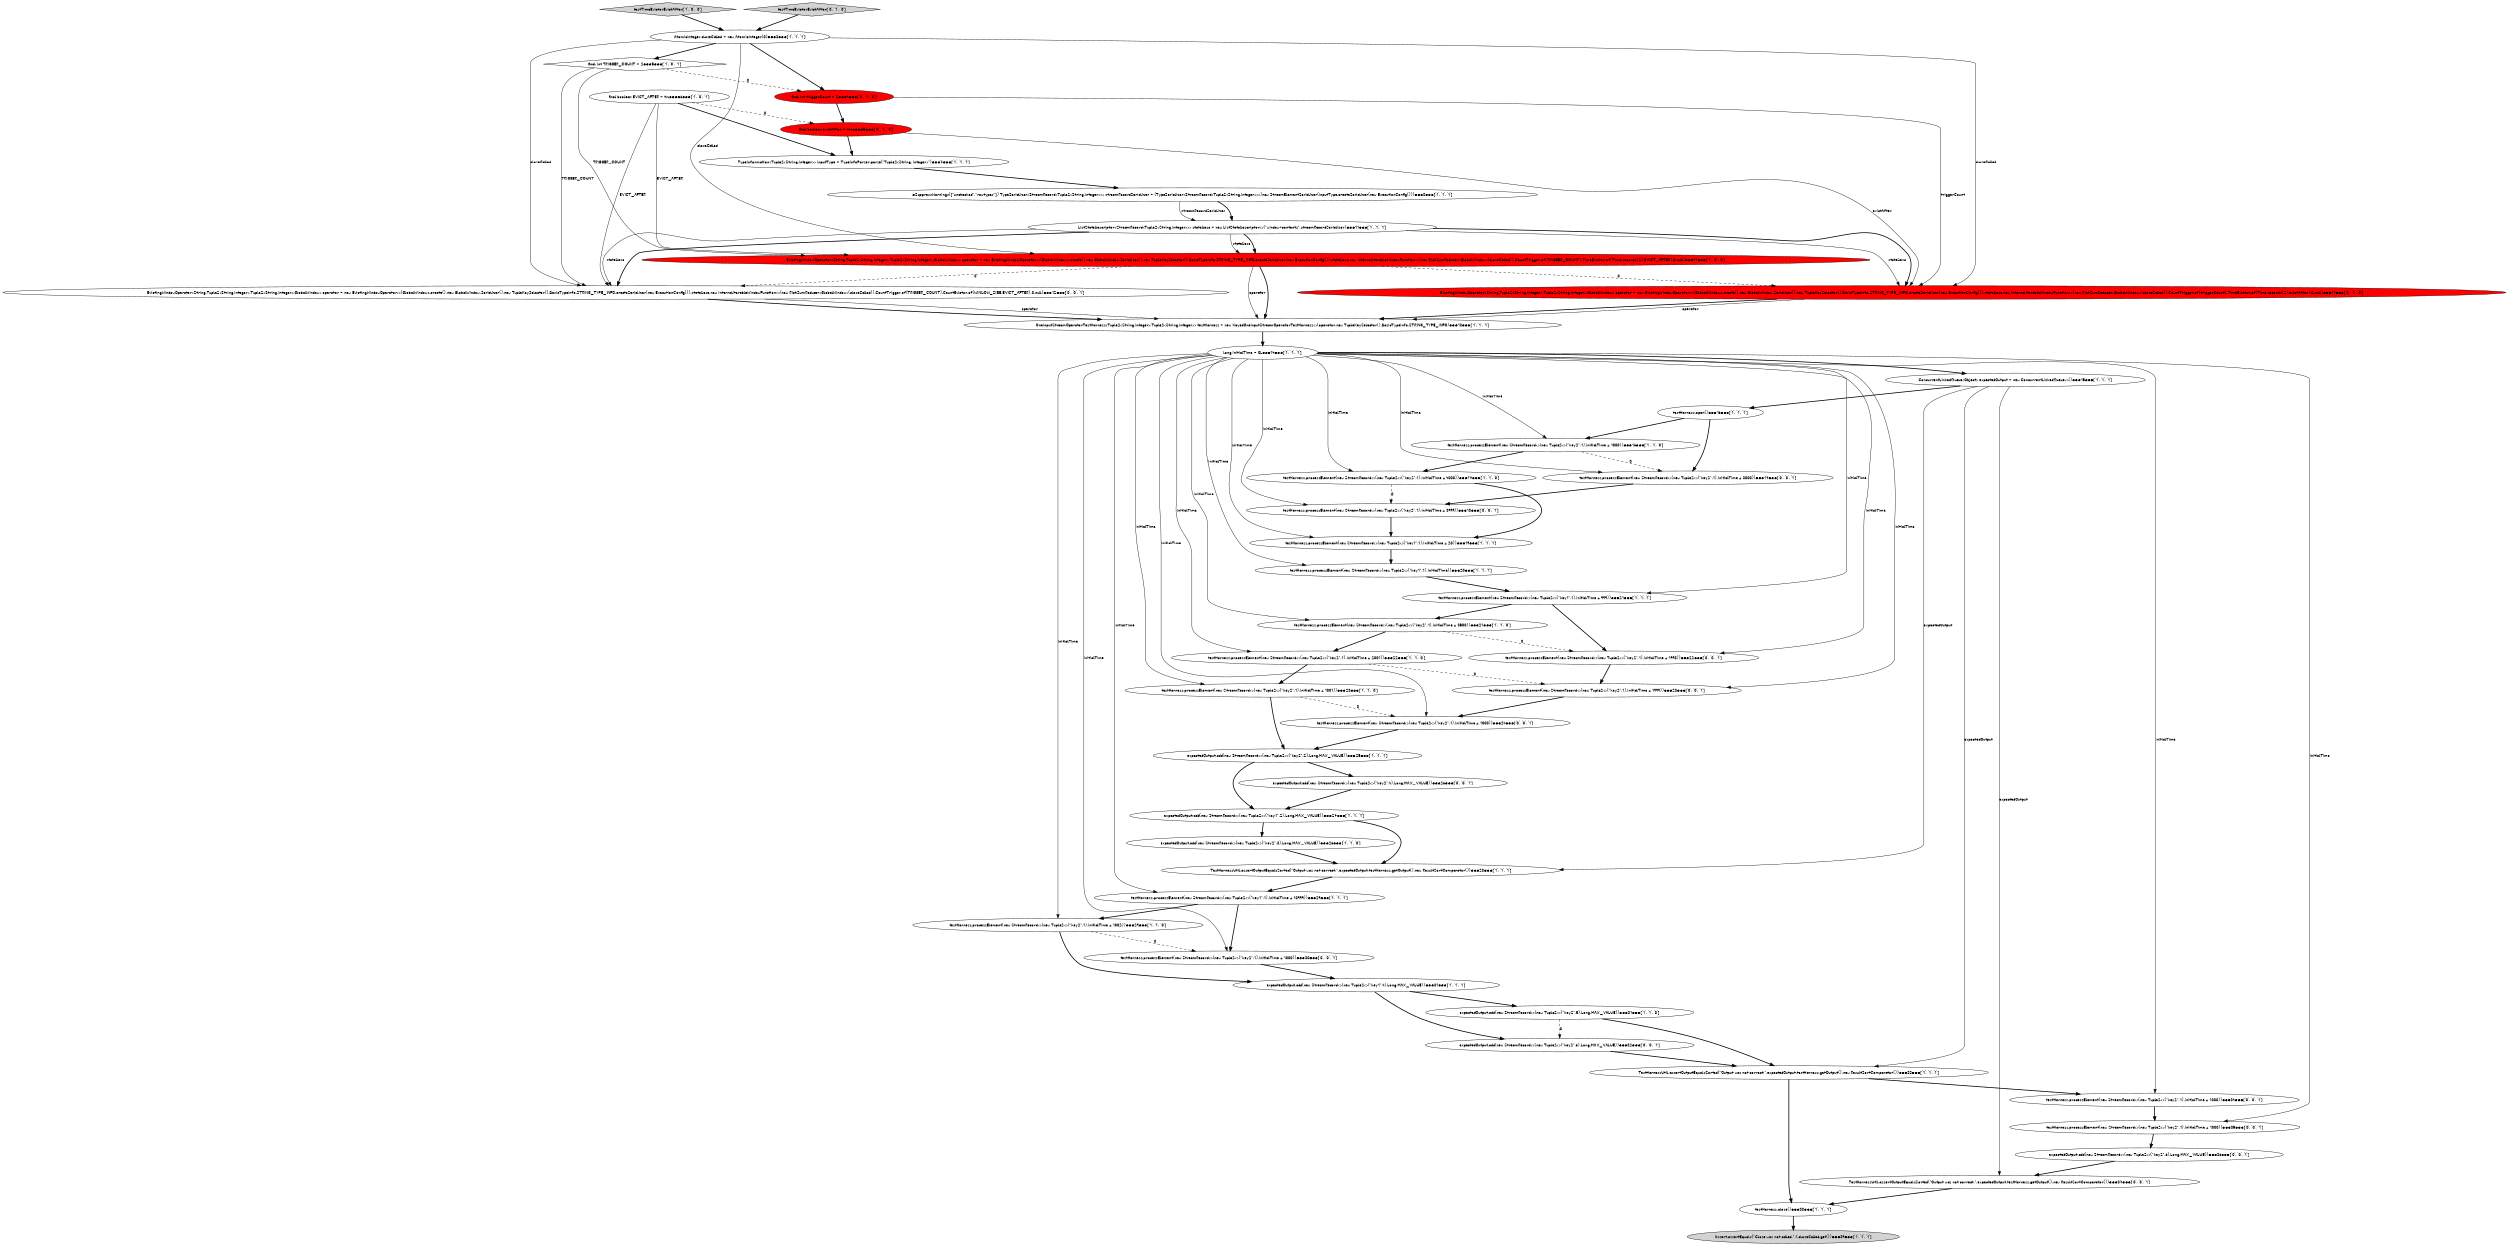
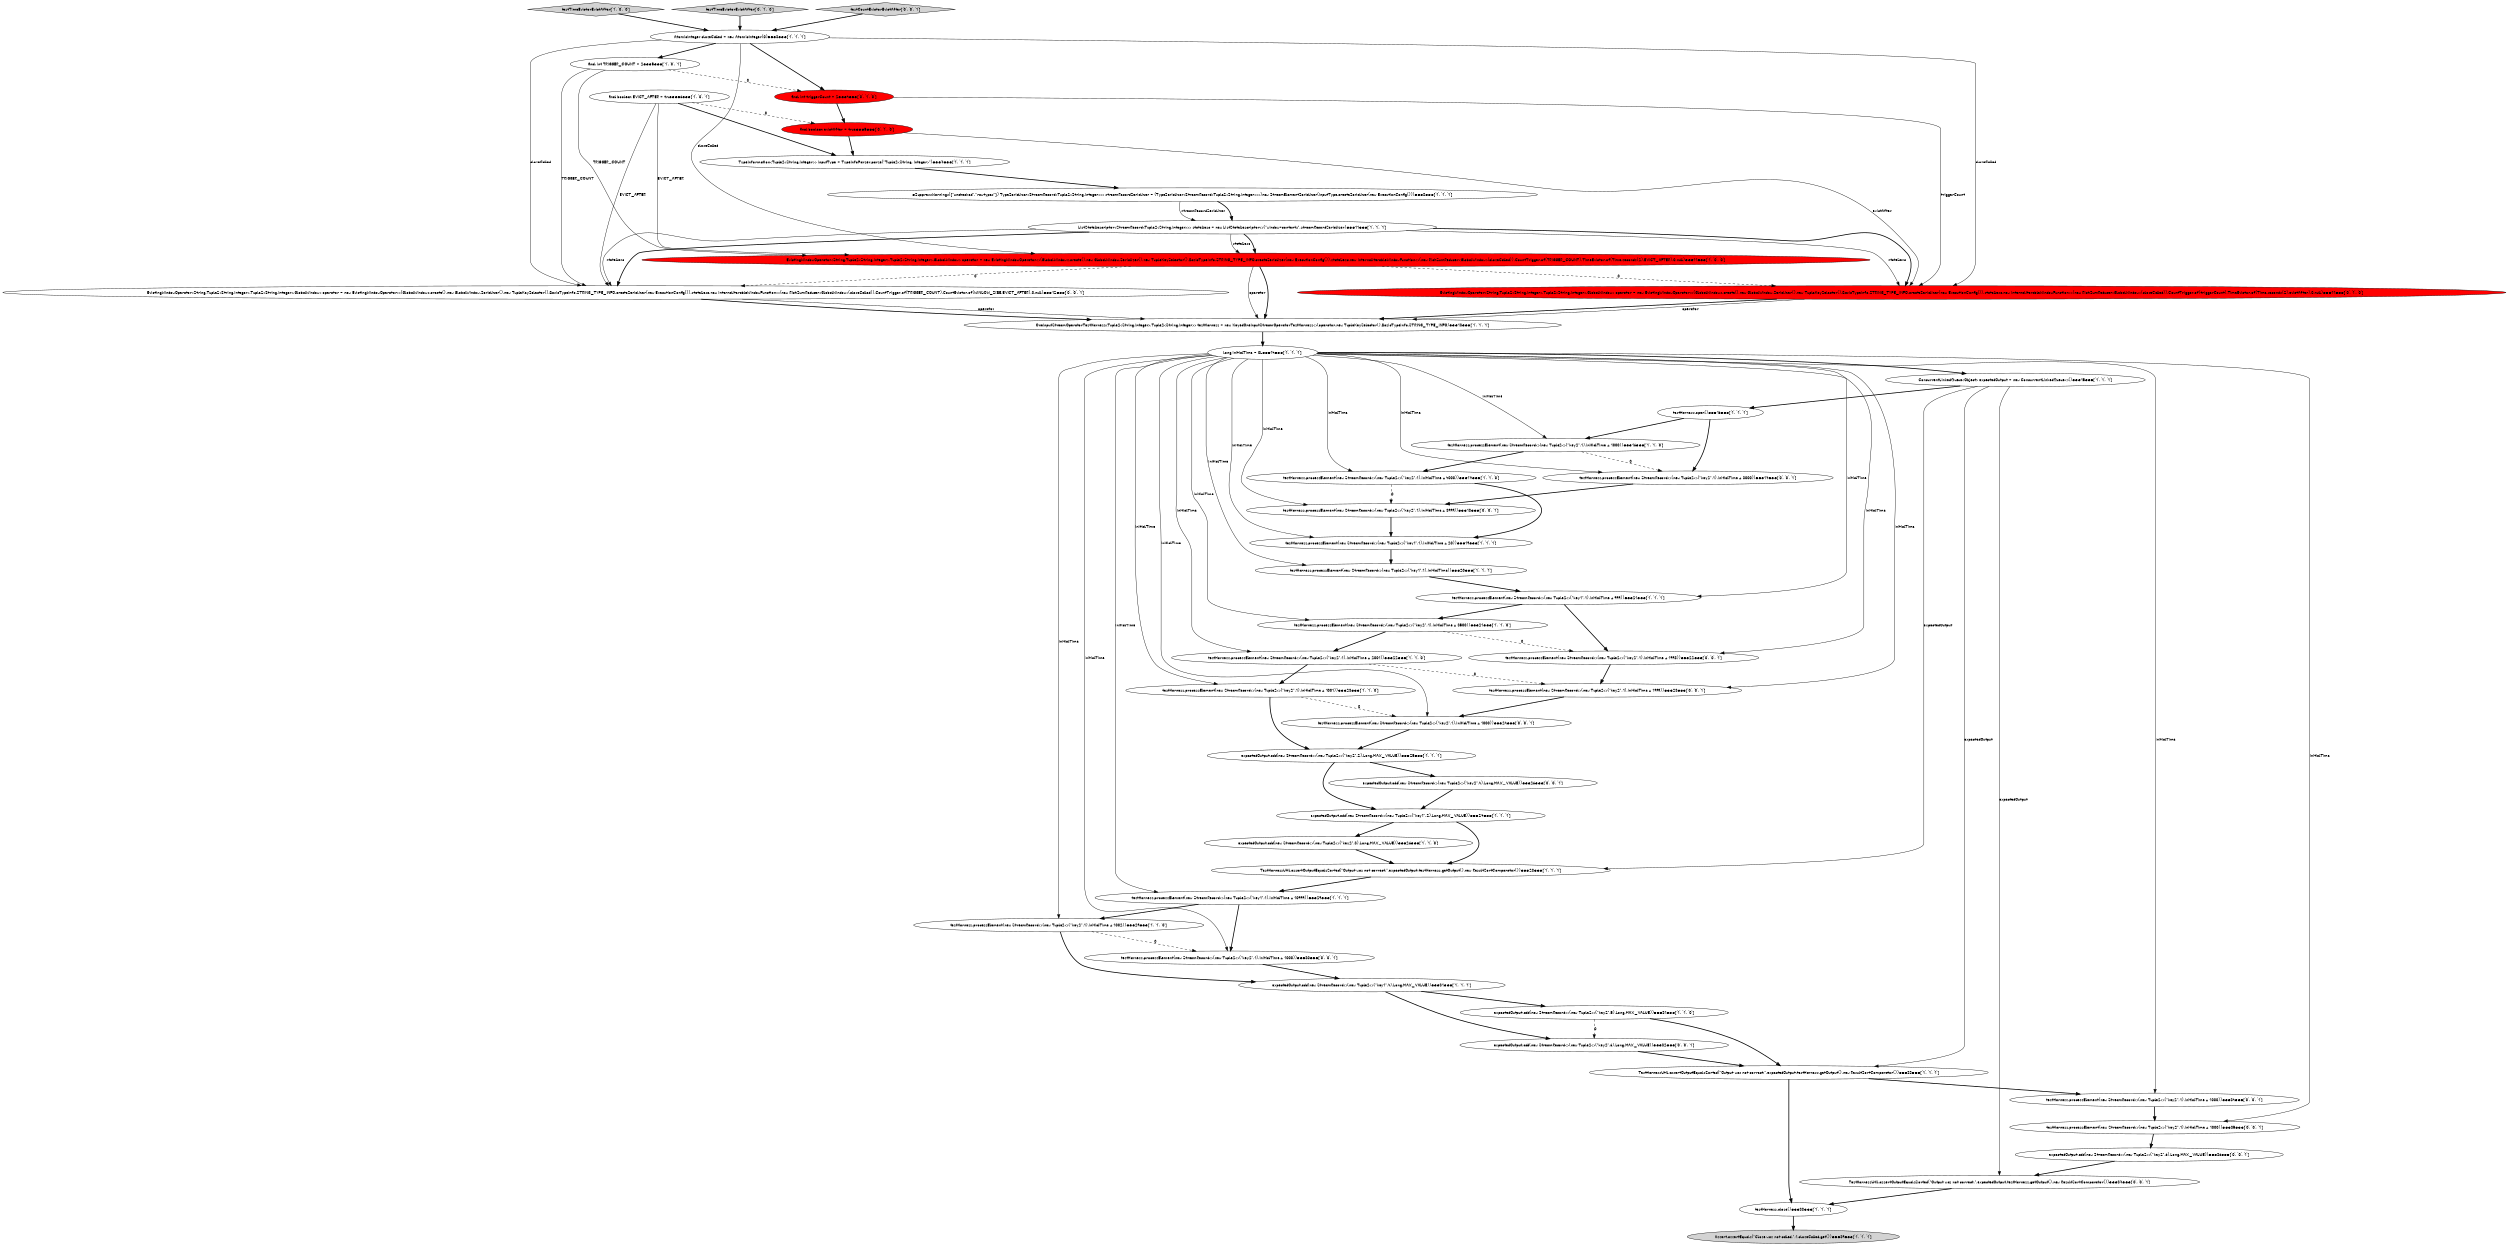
  digraph {
    fontname="Patrick Hand"
    node [fillcolor=white fontname="Patrick Hand" shape=ellipse style=filled]
    edge [fontname="Patrick Hand" style=bold]
    n1 [label="testHarness.processElement(new StreamRecord<>(new Tuple2<>(\"key1\",1),initialTime))@@@20@@@['1', '1', '1']"]
    n2 [label="testHarness.processElement(new StreamRecord<>(new Tuple2<>(\"key1\",1),initialTime + 999))@@@21@@@['1', '1', '1']"]
    n3 [label="testHarness.processElement(new StreamRecord<>(new Tuple2<>(\"key2\",1),initialTime + 3500))@@@21@@@['1', '1', '0']"]
    n4 [label="testHarness.processElement(new StreamRecord<>(new Tuple2<>(\"key2\",1),initialTime + 1998))@@@22@@@['0', '0', '1']"]
    n5 [fillcolor=red label="EvictingWindowOperator<String,Tuple2<String,Integer>,Tuple2<String,Integer>,GlobalWindow> operator = new EvictingWindowOperator<>(GlobalWindows.create(),new GlobalWindow.Serializer(),new TupleKeySelector(),BasicTypeInfo.STRING_TYPE_INFO.createSerializer(new ExecutionConfig()),stateDesc,new InternalIterableWindowFunction<>(new RichSumReducer<GlobalWindow>(closeCalled)),CountTrigger.of(triggerCount),TimeEvictor.of(Time.seconds(2),evictAfter),0,null)@@@11@@@['0', '1', '0']"]
    n6 [label="OneInputStreamOperatorTestHarness<Tuple2<String,Integer>,Tuple2<String,Integer>> testHarness = new KeyedOneInputStreamOperatorTestHarness<>(operator,new TupleKeySelector(),BasicTypeInfo.STRING_TYPE_INFO)@@@13@@@['1', '1', '1']"]
    n7 [label="long initialTime = 0L@@@14@@@['1', '1', '1']"]
    n8 [fillcolor=lightgray label="Assert.assertEquals(\"Close was not called.\",1,closeCalled.get())@@@39@@@['1', '1', '1']"]
    n9 [label="final boolean EVICT_AFTER = true@@@6@@@['1', '0', '1']"]
    n10 [label="EvictingWindowOperator<String,Tuple2<String,Integer>,Tuple2<String,Integer>,GlobalWindow> operator = new EvictingWindowOperator<>(GlobalWindows.create(),new GlobalWindow.Serializer(),new TupleKeySelector(),BasicTypeInfo.STRING_TYPE_INFO.createSerializer(new ExecutionConfig()),stateDesc,new InternalIterableWindowFunction<>(new RichSumReducer<GlobalWindow>(closeCalled)),CountTrigger.of(TRIGGER_COUNT),CountEvictor.of(WINDOW_SIZE,EVICT_AFTER),0,null)@@@12@@@['0', '0', '1']"]
    n11 [fillcolor=red label="EvictingWindowOperator<String,Tuple2<String,Integer>,Tuple2<String,Integer>,GlobalWindow> operator = new EvictingWindowOperator<>(GlobalWindows.create(),new GlobalWindow.Serializer(),new TupleKeySelector(),BasicTypeInfo.STRING_TYPE_INFO.createSerializer(new ExecutionConfig()),stateDesc,new InternalIterableWindowFunction<>(new RichSumReducer<GlobalWindow>(closeCalled)),CountTrigger.of(TRIGGER_COUNT),TimeEvictor.of(Time.seconds(2),EVICT_AFTER),0,null)@@@11@@@['1', '0', '0']"]
    n12 [fillcolor=red label="final boolean evictAfter = true@@@5@@@['0', '1', '0']"]
    n13 [label="TypeInformation<Tuple2<String,Integer>> inputType = TypeInfoParser.parse(\"Tuple2<String, Integer>\")@@@7@@@['1', '1', '1']"]
    n14 [label="@SuppressWarnings({\"unchecked\",\"rawtypes\"}) TypeSerializer<StreamRecord<Tuple2<String,Integer>>> streamRecordSerializer = (TypeSerializer<StreamRecord<Tuple2<String,Integer>>>)new StreamElementSerializer(inputType.createSerializer(new ExecutionConfig()))@@@8@@@['1', '1', '1']"]
    n15 [fillcolor=lightgray label="testTimeEvictorEvictAfter['1', '0', '0']" shape=diamond]
    n16 [label="AtomicInteger closeCalled = new AtomicInteger(0)@@@3@@@['1', '1', '1']"]
    n17 [fillcolor=red label="final int triggerCount = 2@@@4@@@['0', '1', '0']"]
-   n18 [label="final int TRIGGER_COUNT = 2@@@5@@@['1', '0', '1']" shape=diamond]
+   n18 [label="final int TRIGGER_COUNT = 2@@@5@@@['1', '0', '1']"]
    n19 [label="expectedOutput.add(new StreamRecord<>(new Tuple2<>(\"key2\",6),Long.MAX_VALUE))@@@32@@@['0', '0', '1']"]
    n20 [label="TestHarnessUtil.assertOutputEqualsSorted(\"Output was not correct.\",expectedOutput,testHarness.getOutput(),new ResultSortComparator())@@@33@@@['1', '1', '1']"]
    n21 [label="testHarness.close()@@@38@@@['1', '1', '1']"]
    n22 [label="testHarness.processElement(new StreamRecord<>(new Tuple2<>(\"key2\",1),initialTime + 1000))@@@34@@@['0', '0', '1']"]
    n23 [label="testHarness.processElement(new StreamRecord<>(new Tuple2<>(\"key2\",1),initialTime + 1001))@@@23@@@['1', '1', '0']"]
    n24 [label="expectedOutput.add(new StreamRecord<>(new Tuple2<>(\"key2\",2),Long.MAX_VALUE))@@@25@@@['1', '1', '1']"]
    n25 [label="testHarness.processElement(new StreamRecord<>(new Tuple2<>(\"key2\",1),initialTime + 1000))@@@24@@@['0', '0', '1']"]
    n26 [label="expectedOutput.add(new StreamRecord<>(new Tuple2<>(\"key2\",4),Long.MAX_VALUE))@@@26@@@['0', '0', '1']"]
    n27 [label="expectedOutput.add(new StreamRecord<>(new Tuple2<>(\"key1\",2),Long.MAX_VALUE))@@@27@@@['1', '1', '1']"]
    n28 [label="testHarness.processElement(new StreamRecord<>(new Tuple2<>(\"key2\",1),initialTime + 2001))@@@22@@@['1', '1', '0']"]
    n29 [label="testHarness.processElement(new StreamRecord<>(new Tuple2<>(\"key2\",1),initialTime + 1999))@@@23@@@['0', '0', '1']"]
    n30 [label="expectedOutput.add(new StreamRecord<>(new Tuple2<>(\"key2\",3),Long.MAX_VALUE))@@@26@@@['1', '1', '0']"]
    n31 [label="TestHarnessUtil.assertOutputEqualsSorted(\"Output was not correct.\",expectedOutput,testHarness.getOutput(),new ResultSortComparator())@@@28@@@['1', '1', '1']"]
    n32 [label="testHarness.processElement(new StreamRecord<>(new Tuple2<>(\"key1\",1),initialTime + 10999))@@@29@@@['1', '1', '1']"]
    n33 [label="TestHarnessUtil.assertOutputEqualsSorted(\"Output was not correct.\",expectedOutput,testHarness.getOutput(),new ResultSortComparator())@@@37@@@['0', '0', '1']"]
    n34 [label="ListStateDescriptor<StreamRecord<Tuple2<String,Integer>>> stateDesc = new ListStateDescriptor<>(\"window-contents\",streamRecordSerializer)@@@11@@@['1', '1', '1']"]
    n35 [label="testHarness.processElement(new StreamRecord<>(new Tuple2<>(\"key2\",1),initialTime + 1000))@@@30@@@['0', '0', '1']"]
    n36 [label="testHarness.processElement(new StreamRecord<>(new Tuple2<>(\"key2\",1),initialTime + 1002))@@@29@@@['1', '1', '0']"]
    n37 [label="expectedOutput.add(new StreamRecord<>(new Tuple2<>(\"key1\",4),Long.MAX_VALUE))@@@31@@@['1', '1', '1']"]
    n38 [label="testHarness.processElement(new StreamRecord<>(new Tuple2<>(\"key2\",1),initialTime + 1000))@@@35@@@['0', '0', '1']"]
    n39 [label="expectedOutput.add(new StreamRecord<>(new Tuple2<>(\"key2\",6),Long.MAX_VALUE))@@@36@@@['0', '0', '1']"]
    n40 [label="testHarness.processElement(new StreamRecord<>(new Tuple2<>(\"key2\",1),initialTime + 3999))@@@18@@@['0', '0', '1']"]
    n41 [label="testHarness.processElement(new StreamRecord<>(new Tuple2<>(\"key1\",1),initialTime + 20))@@@19@@@['1', '1', '1']"]
    n42 [label="expectedOutput.add(new StreamRecord<>(new Tuple2<>(\"key2\",5),Long.MAX_VALUE))@@@31@@@['1', '1', '0']"]
    n43 [label="testHarness.processElement(new StreamRecord<>(new Tuple2<>(\"key2\",1),initialTime + 4000))@@@17@@@['1', '1', '0']"]
    n44 [label="testHarness.processElement(new StreamRecord<>(new Tuple2<>(\"key2\",1),initialTime + 3000))@@@17@@@['0', '0', '1']"]
    n45 [label="testHarness.processElement(new StreamRecord<>(new Tuple2<>(\"key2\",1),initialTime + 1000))@@@16@@@['1', '1', '0']"]
    n46 [label="ConcurrentLinkedQueue<Object> expectedOutput = new ConcurrentLinkedQueue<>()@@@15@@@['1', '1', '1']"]
    n47 [fillcolor=lightgray label="testTimeEvictorEvictAfter['0', '1', '0']" shape=diamond]
    n48 [label="testHarness.open()@@@16@@@['1', '1', '1']"]
+   n49 [fillcolor=lightgray label="testCountEvictorEvictAfter['0', '0', '1']" shape=diamond]
    n1 -> n2
    n2 -> n3
    n2 -> n4
    n3 -> n4 [label=0 style=dashed]
    n3 -> n28
    n4 -> n29
    n5 -> n6
    n5 -> n6 [label=operator style=solid]
    n6 -> n7
    n7 -> n1 [label=initialTime style=solid]
    n7 -> n2 [label=initialTime style=solid]
    n7 -> n3 [label=initialTime style=solid]
    n7 -> n4 [label=initialTime style=solid]
    n7 -> n22 [label=initialTime style=solid]
    n7 -> n23 [label=initialTime style=solid]
    n7 -> n25 [label=initialTime style=solid]
    n7 -> n28 [label=initialTime style=solid]
    n7 -> n29 [label=initialTime style=solid]
    n7 -> n32 [label=initialTime style=solid]
    n7 -> n35 [label=initialTime style=solid]
    n7 -> n36 [label=initialTime style=solid]
    n7 -> n38 [label=initialTime style=solid]
    n7 -> n40 [label=initialTime style=solid]
    n7 -> n41 [label=initialTime style=solid]
    n7 -> n43 [label=initialTime style=solid]
    n7 -> n44 [label=initialTime style=solid]
    n7 -> n45 [label=initialTime style=solid]
    n7 -> n46
    n9 -> n10 [label=EVICT_AFTER style=solid]
    n9 -> n11 [label=EVICT_AFTER style=solid]
    n9 -> n12 [label=0 style=dashed]
    n9 -> n13
    n10 -> n6 [label=operator style=solid]
    n10 -> n6
    n11 -> n5 [label=0 style=dashed]
    n11 -> n6
    n11 -> n6 [label=operator style=solid]
    n11 -> n10 [label=0 style=dashed]
    n12 -> n5 [label=evictAfter style=solid]
    n12 -> n13
    n13 -> n14
    n14 -> n34
    n14 -> n34 [label=streamRecordSerializer style=solid]
    n15 -> n16
    n16 -> n5 [label=closeCalled style=solid]
    n16 -> n10 [label=closeCalled style=solid]
    n16 -> n11 [label=closeCalled style=solid]
    n16 -> n17
    n16 -> n18
    n17 -> n5 [label=triggerCount style=solid]
    n17 -> n12
    n18 -> n10 [label=TRIGGER_COUNT style=solid]
    n18 -> n11 [label=TRIGGER_COUNT style=solid]
    n18 -> n17 [label=0 style=dashed]
    n19 -> n20
    n20 -> n21
    n20 -> n22
    n21 -> n8
    n22 -> n38
    n23 -> n24
    n23 -> n25 [label=0 style=dashed]
    n24 -> n26
    n24 -> n27
    n25 -> n24
    n26 -> n27
    n27 -> n30
    n27 -> n31
    n28 -> n23
    n28 -> n29 [label=0 style=dashed]
    n29 -> n25
    n30 -> n31
    n31 -> n32
    n32 -> n35
    n32 -> n36
    n33 -> n21
    n34 -> n5 [label=stateDesc style=solid]
    n34 -> n5
    n34 -> n10
    n34 -> n10 [label=stateDesc style=solid]
    n34 -> n11 [label=stateDesc style=solid]
    n34 -> n11
    n35 -> n37
    n36 -> n35 [label=0 style=dashed]
    n36 -> n37
    n37 -> n19
    n37 -> n42
    n38 -> n39
    n39 -> n33
    n40 -> n41
    n41 -> n1
    n42 -> n19 [label=0 style=dashed]
    n42 -> n20
    n43 -> n40 [label=0 style=dashed]
    n43 -> n41
    n44 -> n40
    n45 -> n43
    n45 -> n44 [label=0 style=dashed]
    n46 -> n20 [label=expectedOutput style=solid]
    n46 -> n31 [label=expectedOutput style=solid]
    n46 -> n33 [label=expectedOutput style=solid]
    n46 -> n48
    n47 -> n16
    n48 -> n44
    n48 -> n45
+   n49 -> n16
  }
